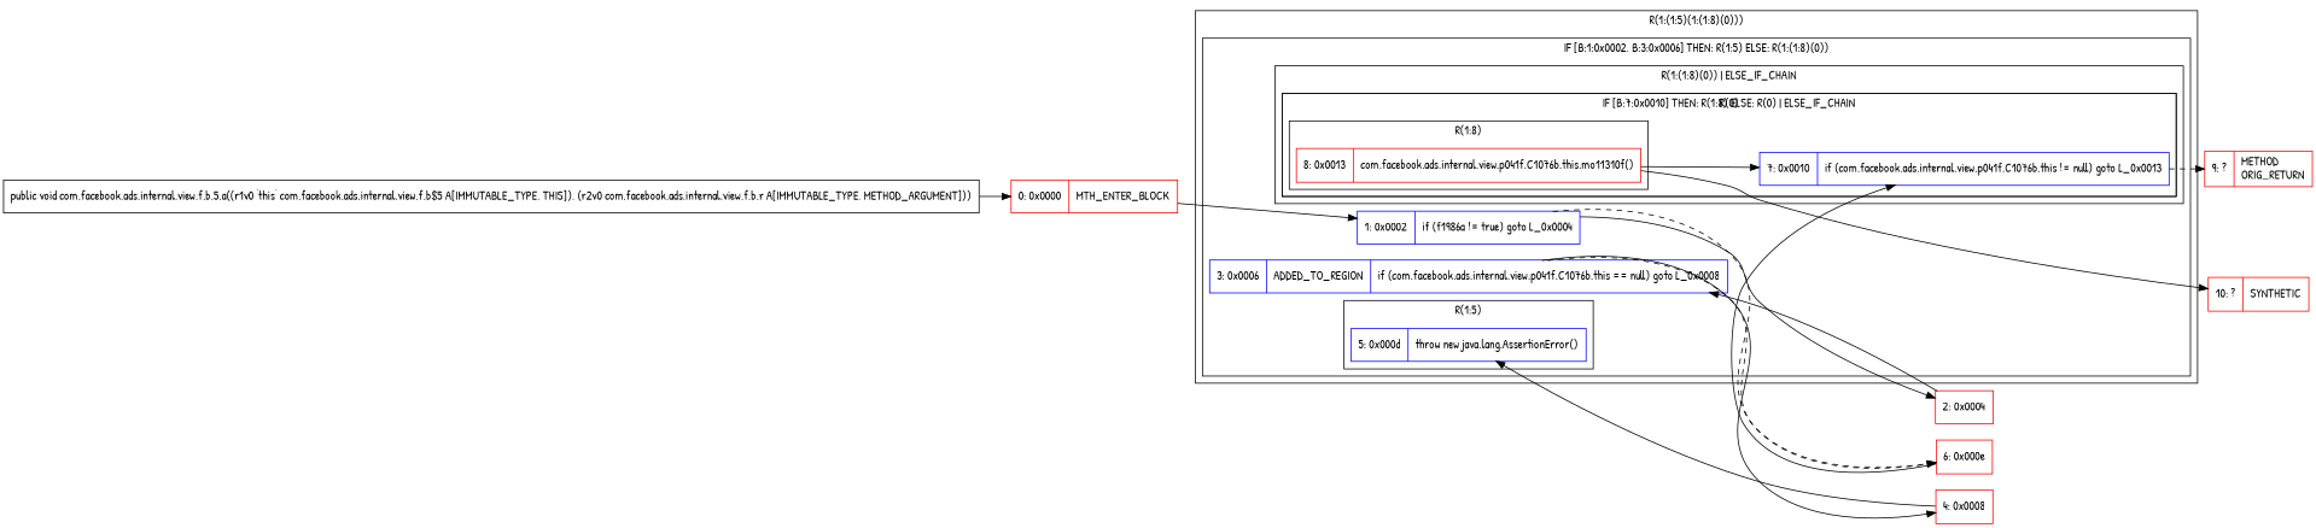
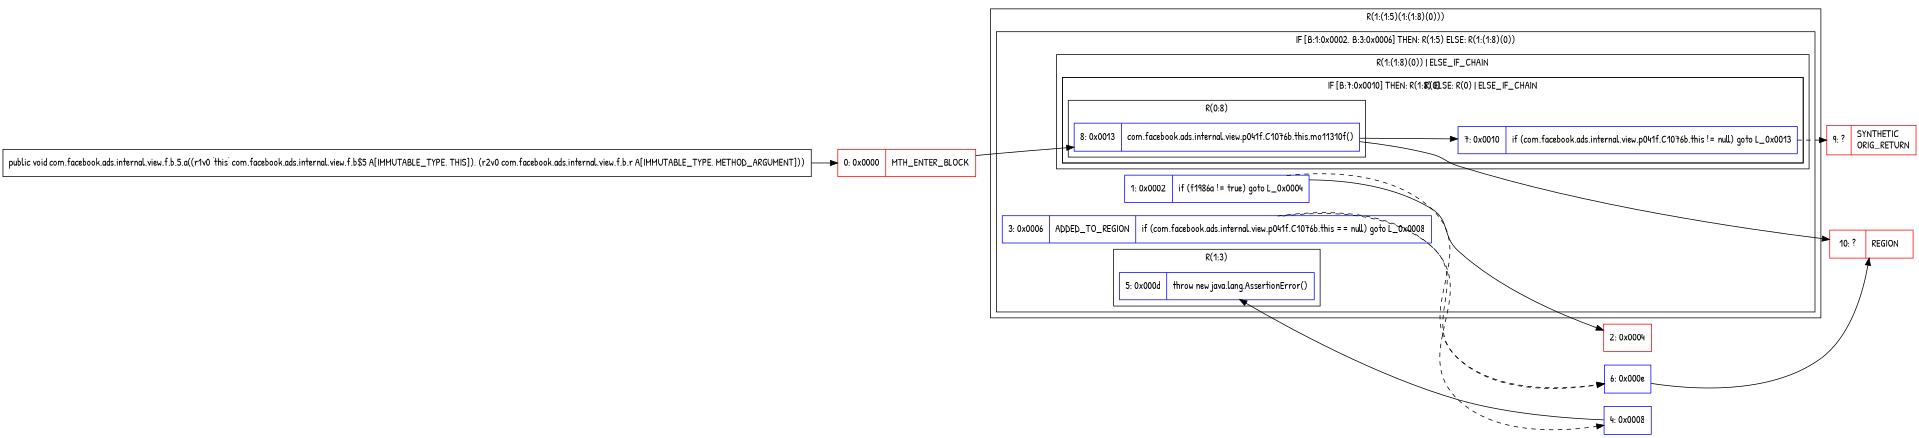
  digraph {
    fontname="Patrick Hand"
    rankdir=LR
    node [color=red fontname="Patrick Hand" shape=record]
    edge [fontname="Patrick Hand"]
    n1 [color=blue label="{5\:\ 0x000d|throw new java.lang.AssertionError()\l}"]
-   n2 [label="{8\:\ 0x0013|com.facebook.ads.internal.view.p041f.C1076b.this.mo11310f()\l}"]
+   n2 [color=blue label="{8\:\ 0x0013|com.facebook.ads.internal.view.p041f.C1076b.this.mo11310f()\l}"]
    n3 [color=blue label="{7\:\ 0x0010|if (com.facebook.ads.internal.view.p041f.C1076b.this != null) goto L_0x0013\l}"]
    n4 [color=blue label="{1\:\ 0x0002|if (f1986a != true) goto L_0x0004\l}"]
    n5 [color=blue label="{3\:\ 0x0006|ADDED_TO_REGION\l|if (com.facebook.ads.internal.view.p041f.C1076b.this == null) goto L_0x0008\l}"]
-   n6 [label="{10\:\ ?|SYNTHETIC\l}"]
-   n7 [label="{9\:\ ?|METHOD\lORIG_RETURN\l}"]
+   n6 [label="{10\:\ ?|REGION\l}"]
+   n7 [label="{9\:\ ?|SYNTHETIC\lORIG_RETURN\l}"]
    n8 [label="{2\:\ 0x0004}"]
-   n9 [label="{6\:\ 0x000e}"]
-   n10 [label="{4\:\ 0x0008}"]
+   n9 [color=blue label="{6\:\ 0x000e}"]
+   n10 [color=blue label="{4\:\ 0x0008}"]
    n11 [label="{0\:\ 0x0000|MTH_ENTER_BLOCK\l}"]
    n12 [label="{public void com.facebook.ads.internal.view.f.b.5.a((r1v0 'this' com.facebook.ads.internal.view.f.b$5 A[IMMUTABLE_TYPE, THIS]), (r2v0 com.facebook.ads.internal.view.f.b.r A[IMMUTABLE_TYPE, METHOD_ARGUMENT])) }" color=""]
    subgraph cluster_1 {
      label="R(1:(1:5)(1:(1:8)(0)))"
      subgraph cluster_2 {
        label="IF [B:1:0x0002, B:3:0x0006] THEN: R(1:5) ELSE: R(1:(1:8)(0))"
        n4
        n5
        subgraph cluster_3 {
-         label="R(1:5)"
+         label="R(1:3)"
          n1
        }
        subgraph cluster_4 {
          label="R(1:(1:8)(0)) | ELSE_IF_CHAIN\l"
          subgraph cluster_5 {
            label="IF [B:7:0x0010] THEN: R(1:8) ELSE: R(0) | ELSE_IF_CHAIN\l"
            n3
            subgraph cluster_6 {
-             label="R(1:8)"
+             label="R(0:8)"
              n2
            }
            subgraph cluster_7 {
              label="R(0)"
            }
          }
        }
      }
    }
    n2 -> n3
    n2 -> n6
    n3 -> n7 [style=dashed]
    n4 -> n8
    n4 -> n9 [style=dashed]
    n5 -> n9 [style=dashed]
-   n5 -> n10
-   n8 -> n5
-   n9 -> n3
+   n5 -> n10 [style=dashed]
+   n9 -> n6
    n10 -> n1
-   n11 -> n4
+   n11 -> n2
    n12 -> n11
  }
